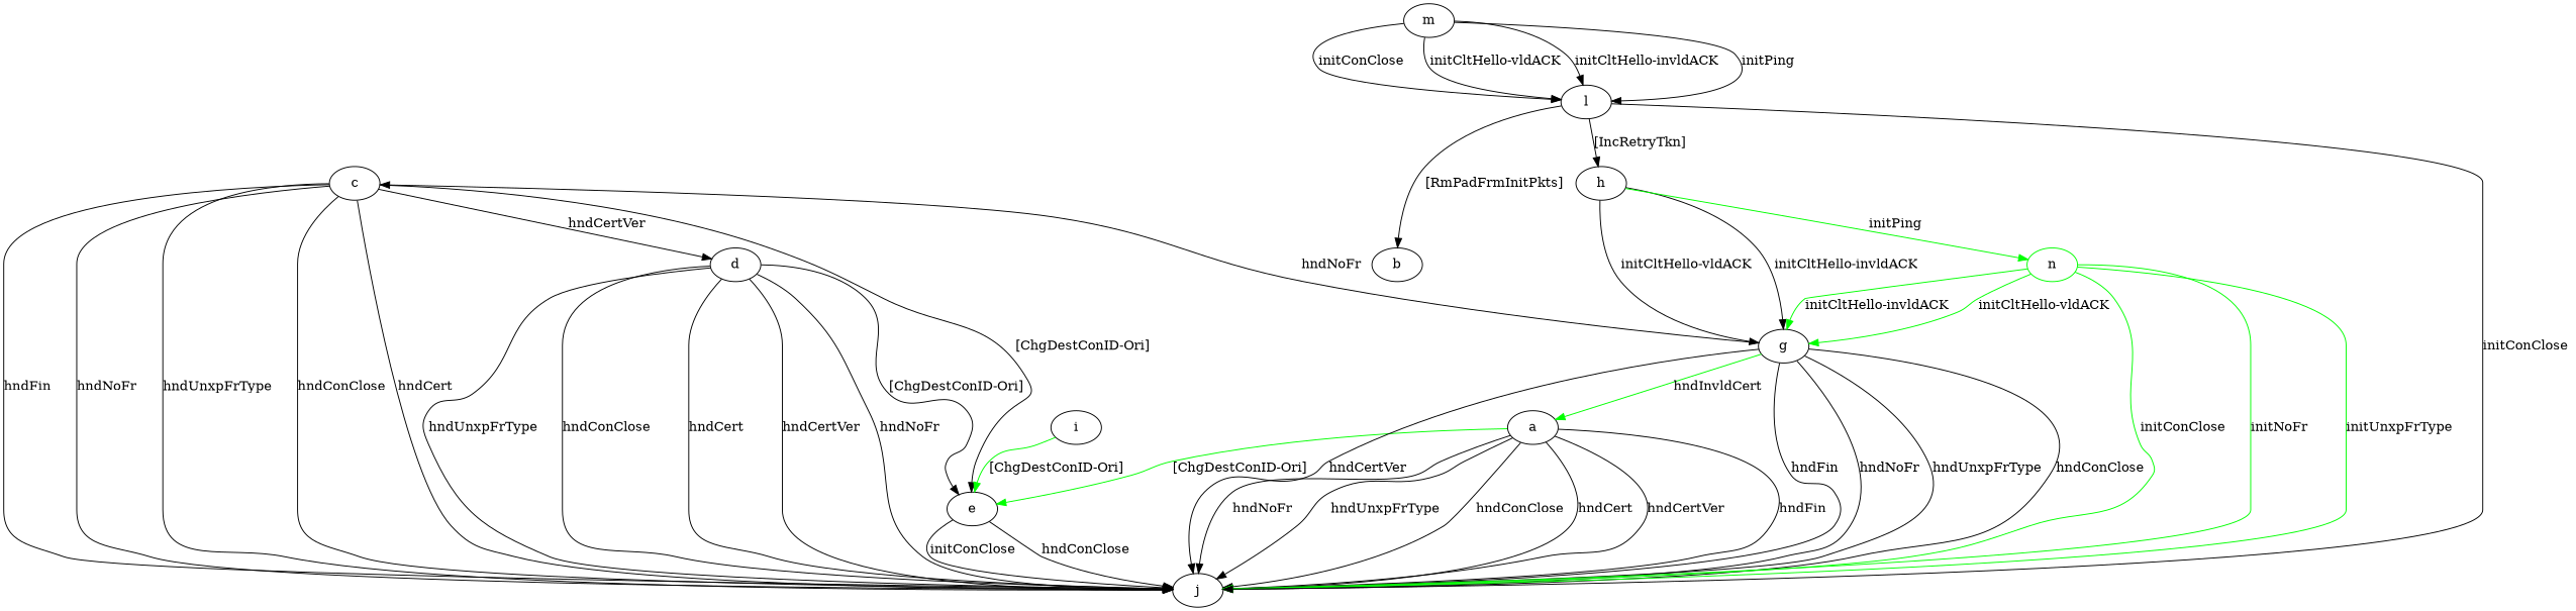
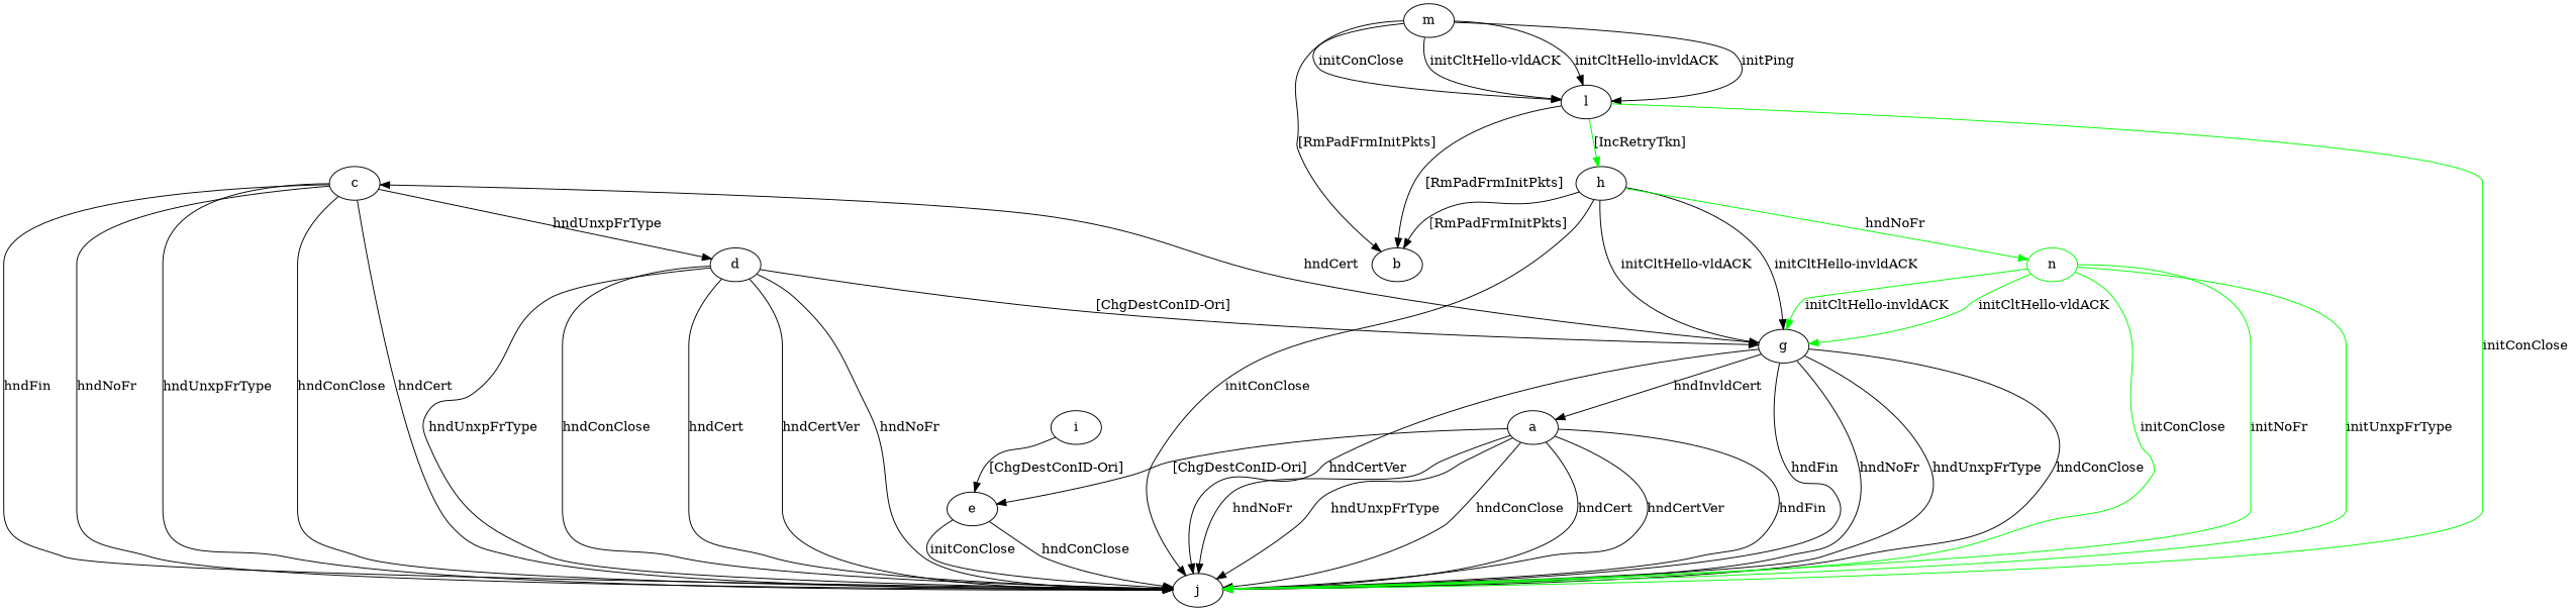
  digraph {
    a
    e
    j
    c
    d
    i
    g
    h
    b
    n [color=green]
    m
    l
-   a -> e [label="[ChgDestConID-Ori] " color=green]
+   a -> e [label="[ChgDestConID-Ori] "]
    a -> j [label="hndFin "]
    a -> j [label="hndNoFr "]
    a -> j [label="hndUnxpFrType "]
    a -> j [label="hndConClose "]
    a -> j [label="hndCert "]
    a -> j [label="hndCertVer "]
    e -> j [label="initConClose "]
    e -> j [label="hndConClose "]
-   c -> e [label="[ChgDestConID-Ori] "]
    c -> j [label="hndFin "]
    c -> j [label="hndNoFr "]
    c -> j [label="hndUnxpFrType "]
    c -> j [label="hndConClose "]
    c -> j [label="hndCert "]
-   c -> d [label="hndCertVer "]
-   d -> e [label="[ChgDestConID-Ori] "]
+   c -> d [label="hndUnxpFrType "]
+   d -> g [label="[ChgDestConID-Ori] "]
    d -> j [label="hndNoFr "]
    d -> j [label="hndUnxpFrType "]
    d -> j [label="hndConClose "]
    d -> j [label="hndCert "]
    d -> j [label="hndCertVer "]
-   i -> e [label="[ChgDestConID-Ori] " color=green]
-   g -> a [label="hndInvldCert " color=green]
+   i -> e [label="[ChgDestConID-Ori] "]
+   g -> a [label="hndInvldCert "]
    g -> j [label="hndFin "]
    g -> j [label="hndNoFr "]
    g -> j [label="hndUnxpFrType "]
    g -> j [label="hndConClose "]
    g -> j [label="hndCertVer "]
-   g -> c [label="hndNoFr "]
+   g -> c [label="hndCert "]
+   h -> j [label="initConClose "]
    h -> g [label="initCltHello-vldACK "]
    h -> g [label="initCltHello-invldACK "]
-   h -> n [color=green label="initPing "]
+   h -> b [label="[RmPadFrmInitPkts] "]
+   h -> n [color=green label="hndNoFr "]
    n -> j [color=green label="initConClose "]
    n -> j [color=green label="initNoFr "]
    n -> j [color=green label="initUnxpFrType "]
    n -> g [color=green label="initCltHello-vldACK "]
    n -> g [color=green label="initCltHello-invldACK "]
+   m -> b [label="[RmPadFrmInitPkts] "]
    m -> l [label="initPing "]
    m -> l [label="initConClose "]
    m -> l [label="initCltHello-vldACK "]
    m -> l [label="initCltHello-invldACK "]
-   l -> j [color=black label="initConClose "]
-   l -> h [label="[IncRetryTkn] "]
+   l -> j [color=green label="initConClose "]
+   l -> h [label="[IncRetryTkn] " color=green]
    l -> b [label="[RmPadFrmInitPkts] "]
  }
